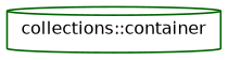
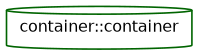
  digraph {
    rankdir=LR
-   n1 [color=darkgreen fillcolor=white fontname=Helvetica fontsize=10 height=0.2 label="collections::container" shape=cylinder style=filled width=0.4]
+   n1 [color=darkgreen fillcolor=white fontname=Helvetica fontsize=10 height=0.2 label="container::container" shape=cylinder style=filled width=0.4]
  }
